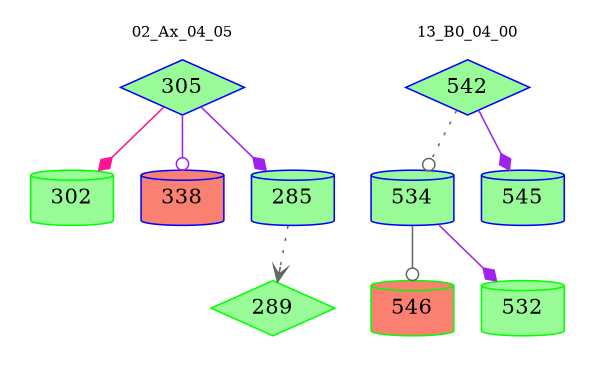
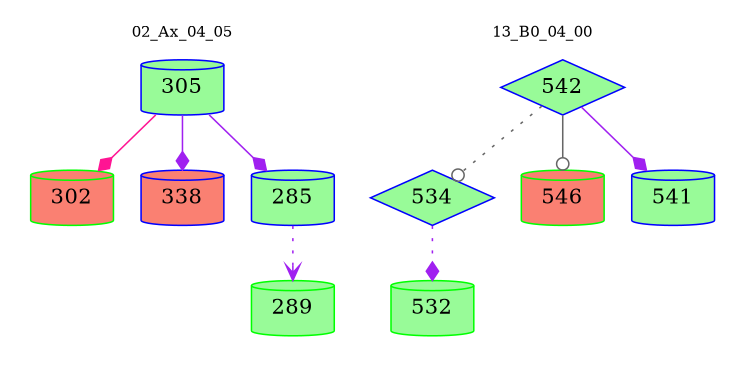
  digraph {
    node [color=blue fillcolor=palegreen shape=cylinder style=filled]
    edge [arrowhead=diamond color=purple style=solid]
-   n1 [label=305 shape=diamond]
-   n2 [color=green label=302]
+   n1 [label=305]
+   n2 [color=green fillcolor=salmon label=302]
    n3 [fillcolor=salmon label=338]
    n4 [label=285]
-   n5 [color=green label=289 shape=diamond]
+   n5 [color=green label=289]
    n6 [label=542 shape=diamond]
-   n7 [label=534]
+   n7 [label=534 shape=diamond]
    n8 [color=green fillcolor=salmon label=546]
-   n9 [label=545]
+   n9 [label=541]
    n10 [color=green label=532]
    subgraph cluster_1 {
      color=white
      fontsize=10
      label="02_Ax_04_05"
      n1
      n2
      n3
      n4
      n5
    }
    subgraph cluster_2 {
      color=white
      fontsize=10
      label="13_B0_04_00"
      n6
      n7
      n8
      n9
      n10
    }
    n1 -> n2 [color=deeppink]
-   n1 -> n3 [arrowhead=odot]
+   n1 -> n3
    n1 -> n4
-   n4 -> n5 [arrowhead=vee color=gray40 style=dotted]
+   n4 -> n5 [arrowhead=vee style=dotted]
    n6 -> n7 [arrowhead=odot color=gray40 style=dotted]
-   n7 -> n8 [arrowhead=odot color=gray40]
+   n6 -> n8 [arrowhead=odot color=gray40]
    n6 -> n9
-   n7 -> n10
+   n7 -> n10 [style=dotted]
  }
